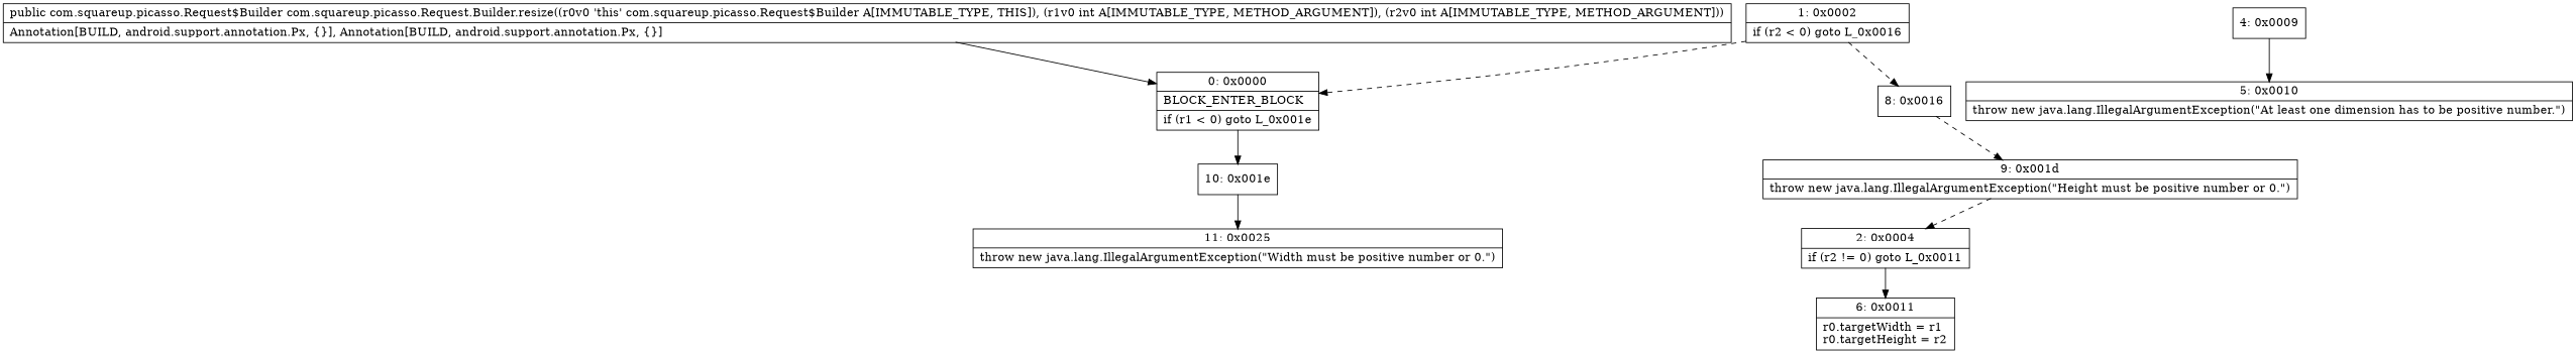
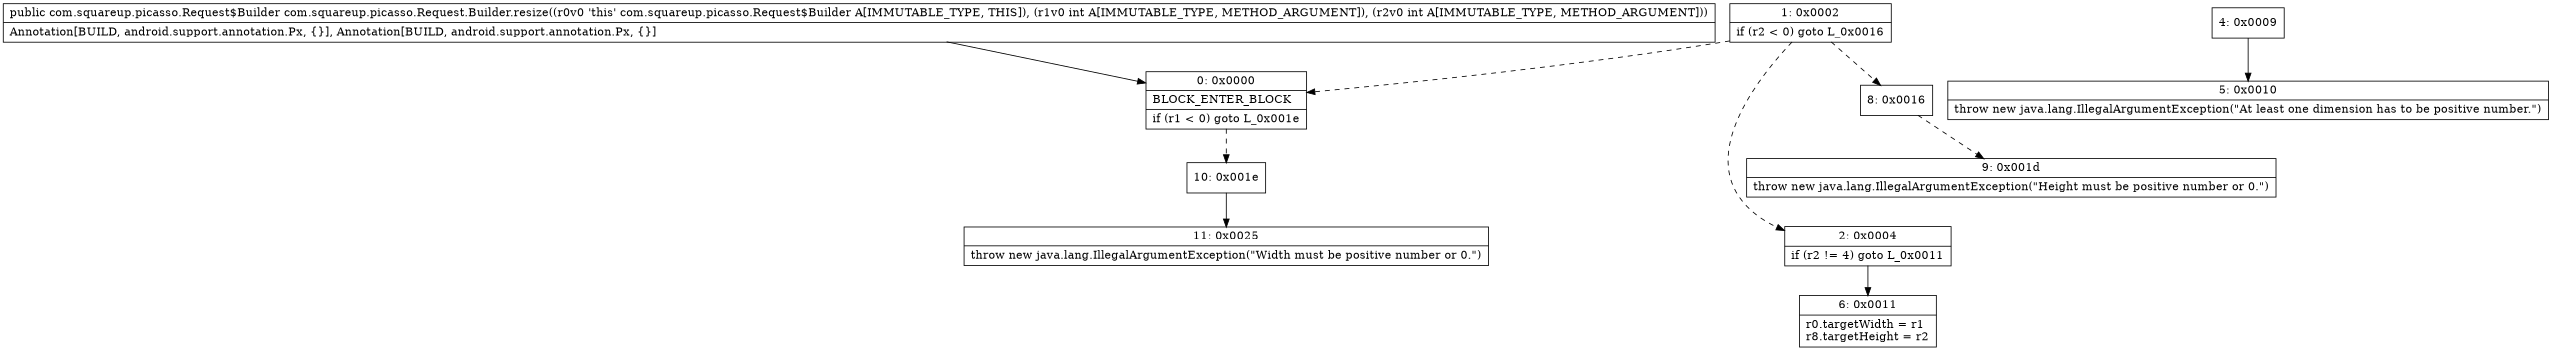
  digraph {
    node [shape=record]
    n1 [label="{0\:\ 0x0000|BLOCK_ENTER_BLOCK\l|if (r1 \< 0) goto L_0x001e\l}"]
    n2 [label="{10\:\ 0x001e}"]
    n3 [label="{1\:\ 0x0002|if (r2 \< 0) goto L_0x0016\l}"]
-   n4 [label="{2\:\ 0x0004|if (r2 != 0) goto L_0x0011\l}"]
+   n4 [label="{2\:\ 0x0004|if (r2 != 4) goto L_0x0011\l}"]
    n5 [label="{8\:\ 0x0016}"]
    n6 [label="{11\:\ 0x0025|throw new java.lang.IllegalArgumentException(\"Width must be positive number or 0.\")\l}"]
-   n7 [label="{6\:\ 0x0011|r0.targetWidth = r1\lr0.targetHeight = r2\l}"]
+   n7 [label="{6\:\ 0x0011|r0.targetWidth = r1\lr8.targetHeight = r2\l}"]
    n8 [label="{9\:\ 0x001d|throw new java.lang.IllegalArgumentException(\"Height must be positive number or 0.\")\l}"]
    n9 [label="{4\:\ 0x0009}"]
    n10 [label="{5\:\ 0x0010|throw new java.lang.IllegalArgumentException(\"At least one dimension has to be positive number.\")\l}"]
    n11 [label="{public com.squareup.picasso.Request$Builder com.squareup.picasso.Request.Builder.resize((r0v0 'this' com.squareup.picasso.Request$Builder A[IMMUTABLE_TYPE, THIS]), (r1v0 int A[IMMUTABLE_TYPE, METHOD_ARGUMENT]), (r2v0 int A[IMMUTABLE_TYPE, METHOD_ARGUMENT]))  | Annotation[BUILD, android.support.annotation.Px, \{\}], Annotation[BUILD, android.support.annotation.Px, \{\}]\l}"]
-   n1 -> n2
+   n1 -> n2 [style=dashed]
    n2 -> n6
    n3 -> n1 [style=dashed]
-   n8 -> n4 [style=dashed]
+   n3 -> n4 [style=dashed]
    n3 -> n5 [style=dashed]
    n4 -> n7
    n5 -> n8 [style=dashed]
    n9 -> n10
    n11 -> n1
  }
